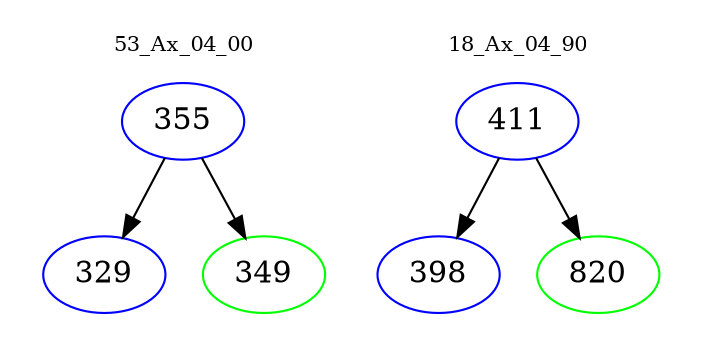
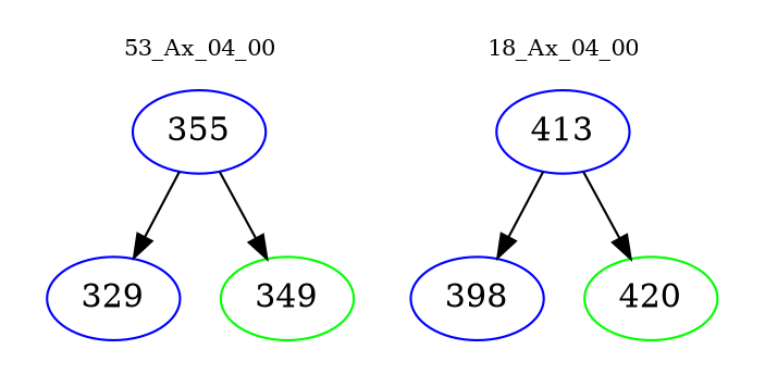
  digraph {
    node [color=blue]
    edge [color=black]
    n1 [label=355]
    n2 [label=329]
    n3 [color=green label=349]
-   n4 [label=411]
+   n4 [label=413]
    n5 [label=398]
-   n6 [color=green label=820]
+   n6 [color=green label=420]
    subgraph cluster_1 {
      color=white
      fontsize=10
      label="53_Ax_04_00"
      n1
      n2
      n3
    }
    subgraph cluster_2 {
      color=white
      fontsize=10
-     label="18_Ax_04_90"
+     label="18_Ax_04_00"
      n4
      n5
      n6
    }
    n1 -> n2
    n1 -> n3
    n4 -> n5
    n4 -> n6
  }
